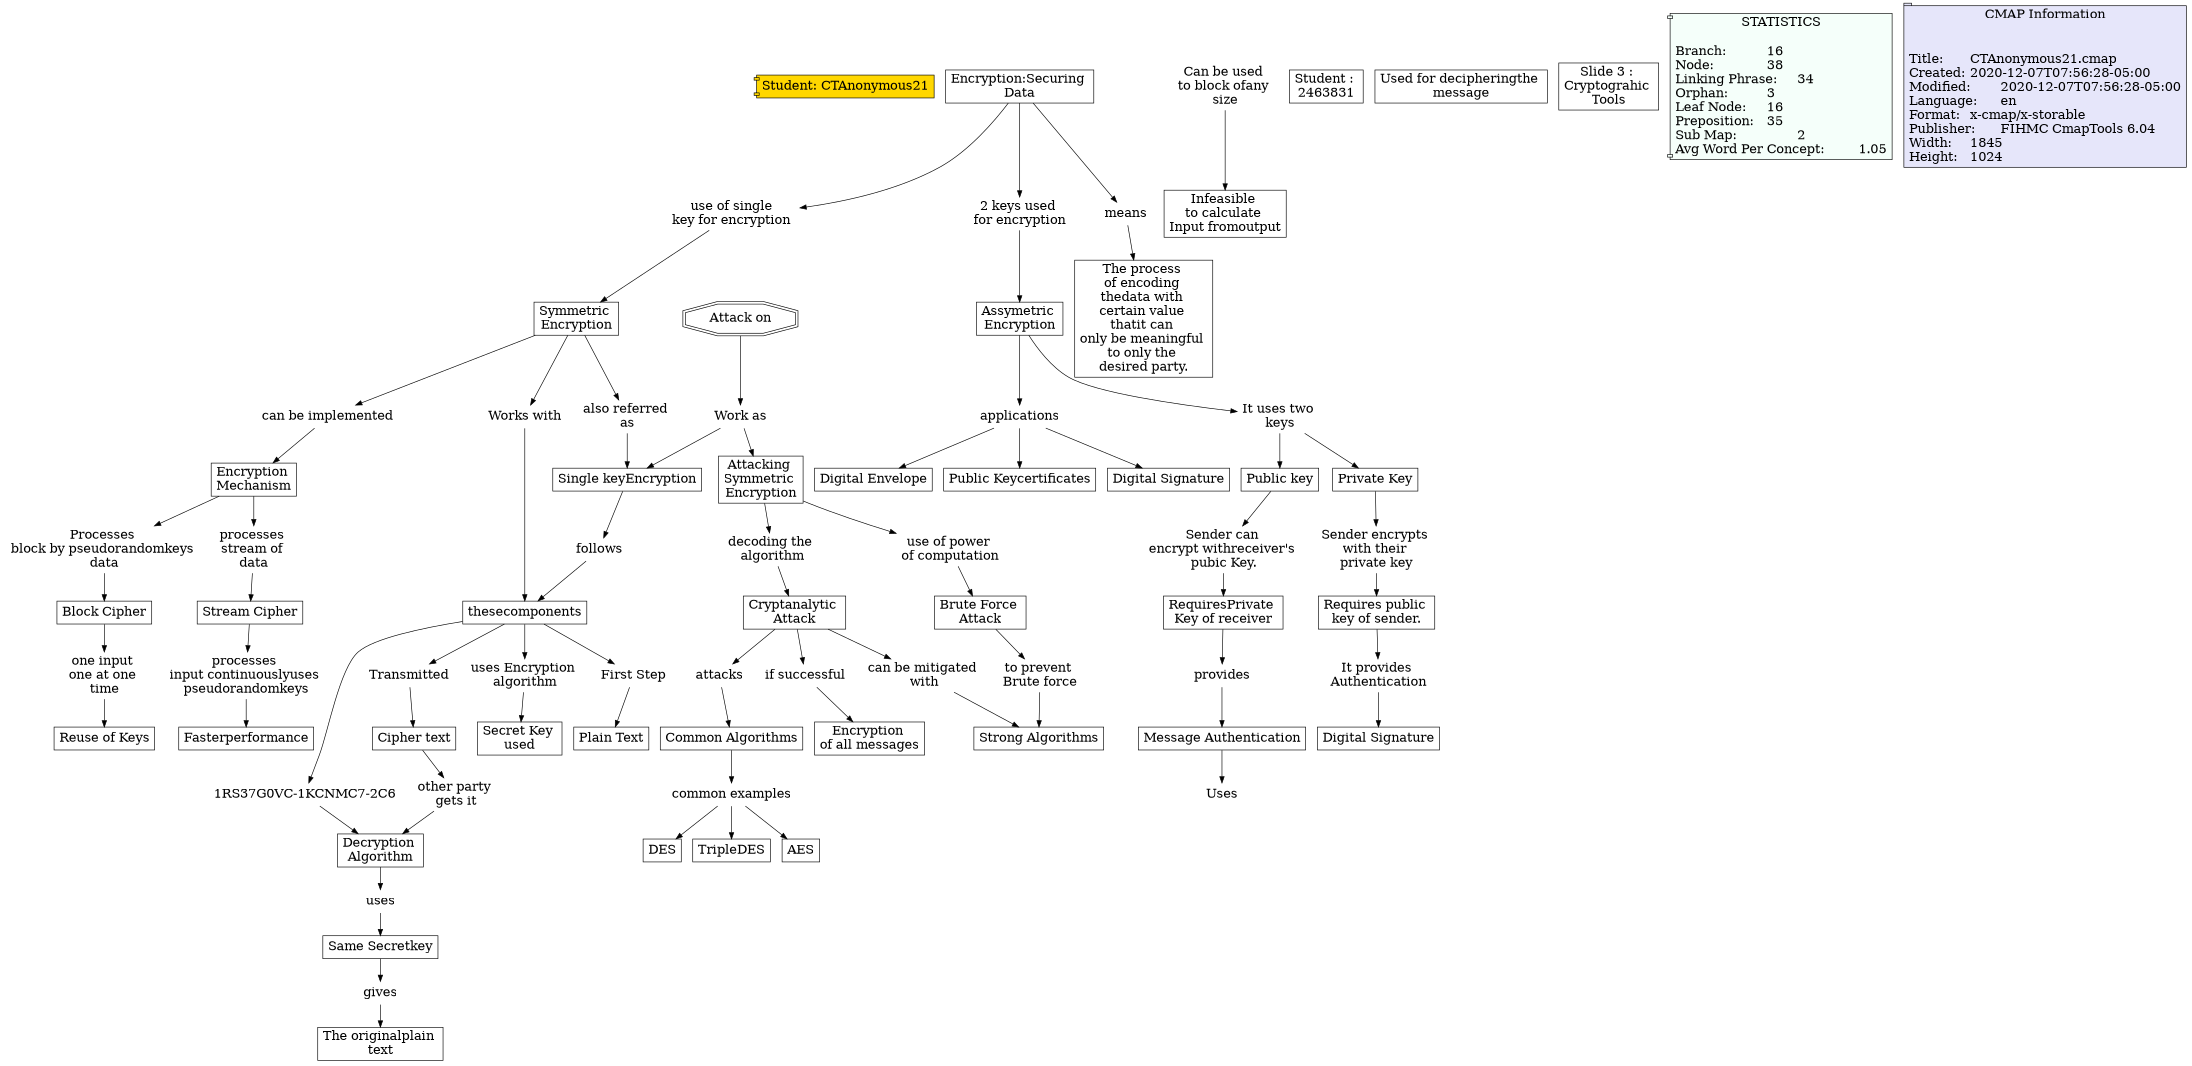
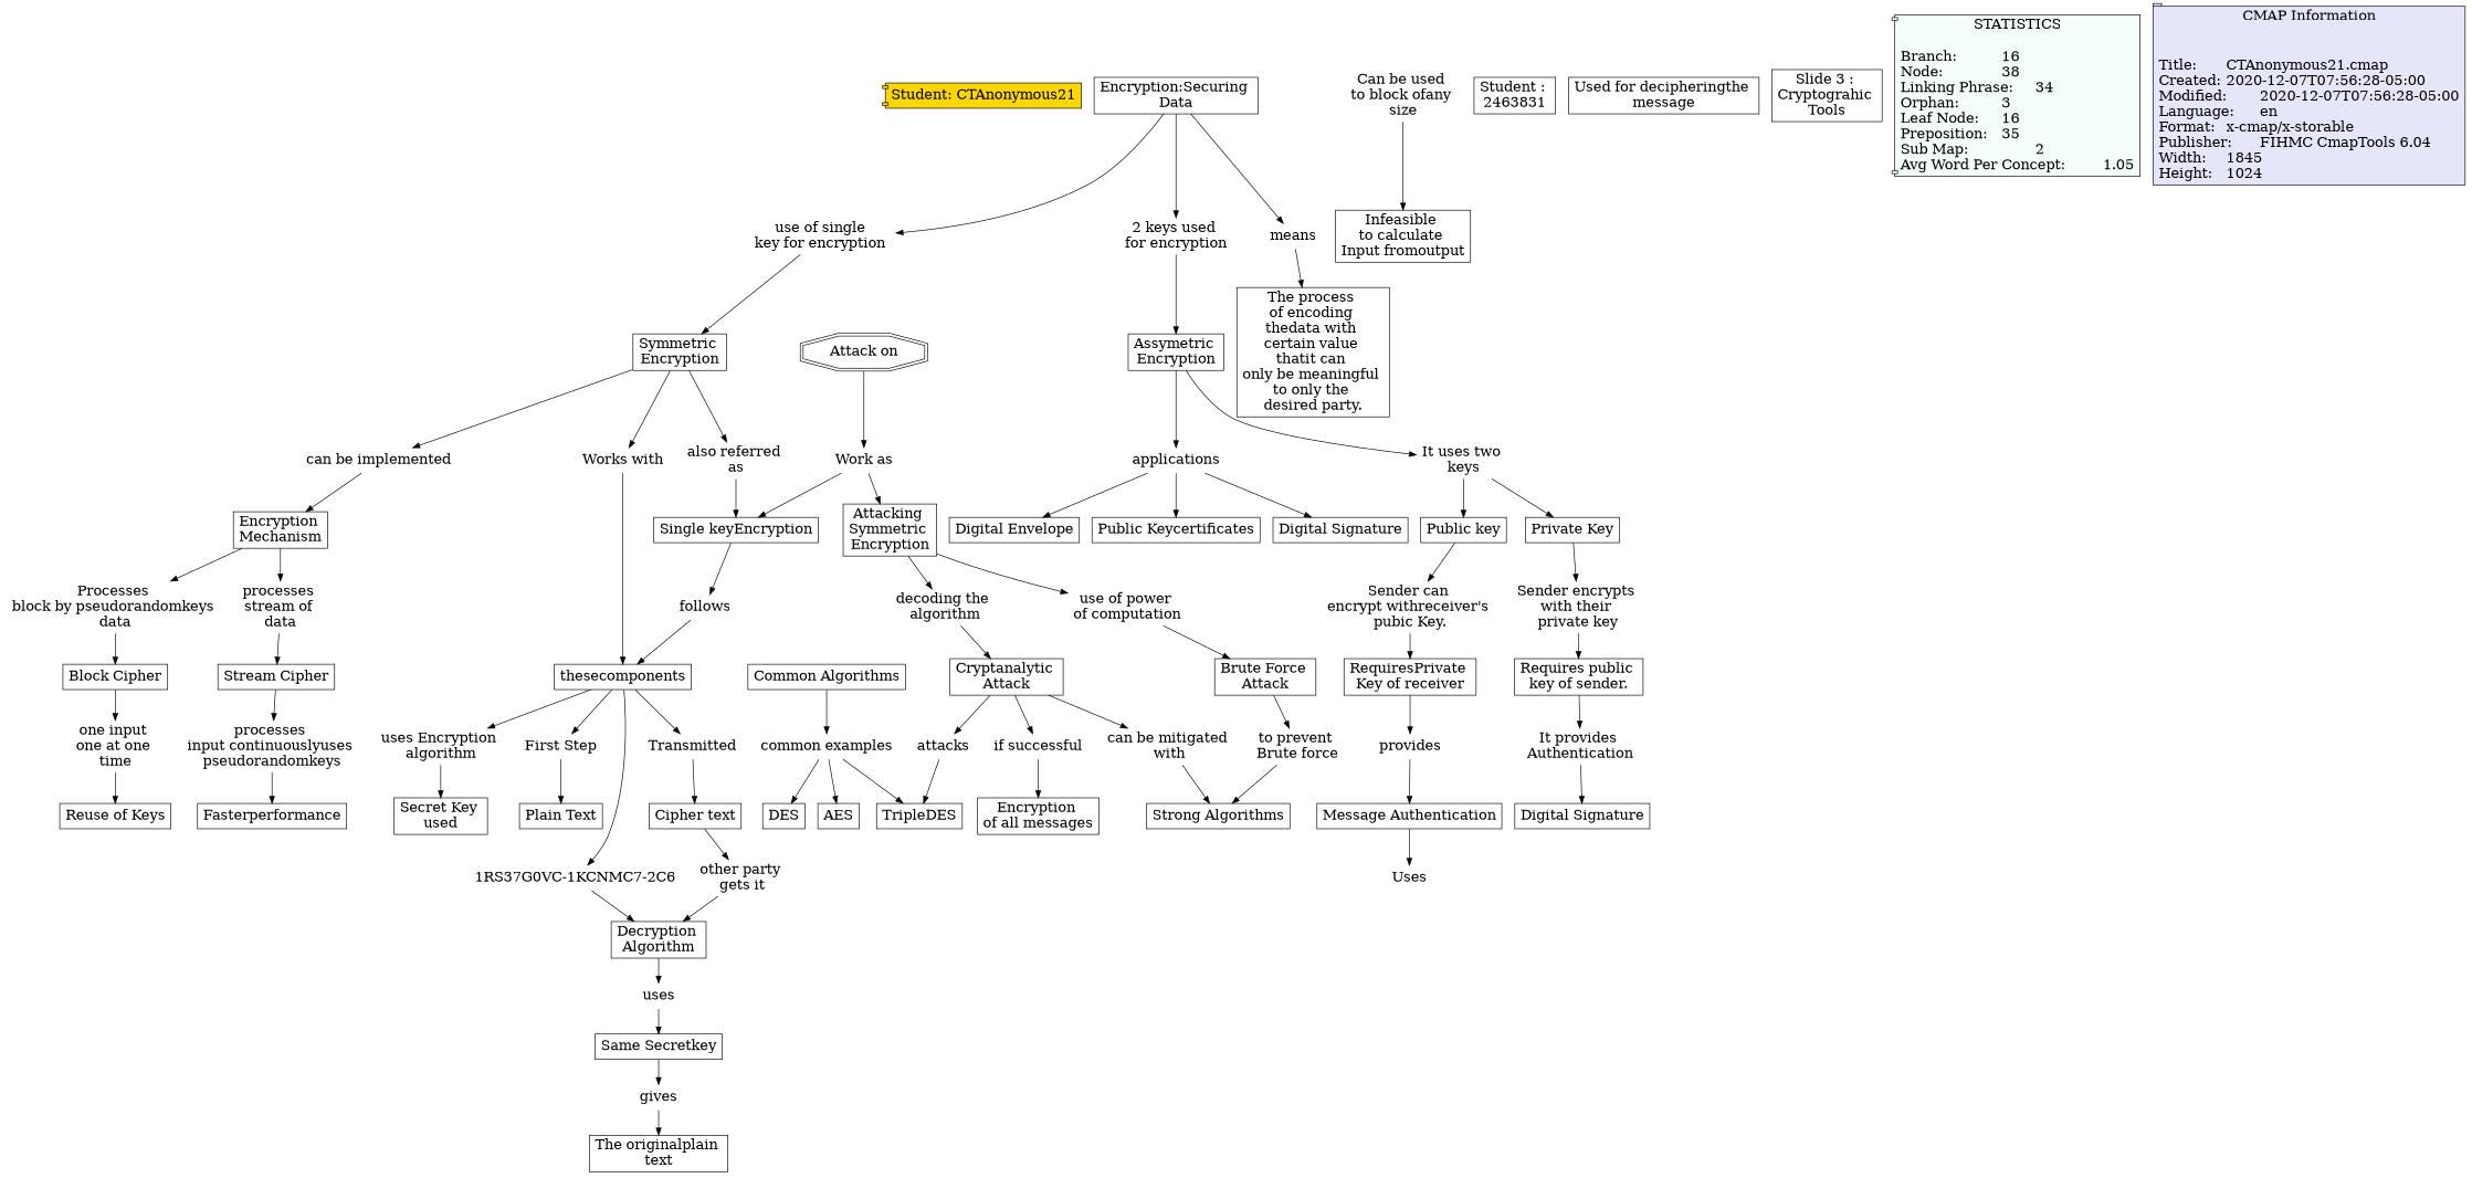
  digraph {
    fontname="DejaVu Serif"
    node [fillcolor=white fontname="DejaVu Serif" fontsize=20 shape=rect style=filled]
    edge [constraint=true fontname="DejaVu Serif"]
    n1 [fillcolor=gold label="Student: CTAnonymous21" shape=component]
    n2 [label="Symmetric \nEncryption"]
    n3 [label="Works with\n" shape=none fillcolor="" style=""]
    n4 [label="also referred \nas" shape=none fillcolor="" style=""]
    n5 [label="can be implemented\n" shape=none fillcolor="" style=""]
    n6 [label=thesecomponents]
    n7 [label="Single keyEncryption\n"]
    n8 [label="Encryption \nMechanism"]
    n9 [label=Transmitted shape=none fillcolor="" style=""]
    n10 [label="uses Encryption \nalgorithm" shape=none fillcolor="" style=""]
    "1RS37G0VC-1KCNMC7-2C6" [shape=none fillcolor="" style=""]
    n12 [label="First Step\n" shape=none fillcolor="" style=""]
    n13 [label="Cipher text\n"]
    n14 [label="Secret Key \nused"]
    n15 [label="Decryption \nAlgorithm"]
    n16 [label="Plain Text\n"]
    n17 [label="other party \ngets it" shape=none fillcolor="" style=""]
    n18 [label="common examples\n" shape=none fillcolor="" style=""]
    n19 [label=TripleDES]
    n20 [label=AES]
    n21 [label=DES]
    n22 [label="Work as" shape=none fillcolor="" style=""]
    n23 [label="Attacking \nSymmetric \nEncryption"]
    n24 [label="use of power \nof computation\n" shape=none fillcolor="" style=""]
    n25 [label="decoding the \nalgorithm" shape=none fillcolor="" style=""]
    n26 [label=follows shape=none fillcolor="" style=""]
    n27 [label="Brute Force \nAttack"]
    n28 [label="Cryptanalytic \nAttack"]
    n29 [label="Common Algorithms\n"]
    n30 [label="Requires public \nkey of sender.\n"]
    n31 [label="It provides \nAuthentication" shape=none fillcolor="" style=""]
    n32 [label="Digital Signature\n"]
    n33 [label=provides shape=none fillcolor="" style=""]
    n34 [label="Message Authentication\n"]
    n35 [label=Uses shape=none fillcolor="" style=""]
    n36 [label="Processes \nblock by pseudorandomkeys \ndata" shape=none fillcolor="" style=""]
    n37 [label="processes \nstream of \ndata" shape=none fillcolor="" style=""]
    n38 [label="Block Cipher\n"]
    n39 [label="Stream Cipher\n"]
    n40 [label="one input \none at one \ntime" shape=none fillcolor="" style=""]
    n41 [label=applications shape=none fillcolor="" style=""]
    n42 [label="Digital Envelope\n"]
    n43 [label="Public Keycertificates\n"]
    n44 [label="Digital Signature\n"]
    n45 [label="processes \ninput continuouslyuses \npseudorandomkeys" shape=none fillcolor="" style=""]
    n46 [label="if successful\n" shape=none fillcolor="" style=""]
    n47 [label=attacks shape=none fillcolor="" style=""]
    n48 [label="can be mitigated \nwith" shape=none fillcolor="" style=""]
    n49 [label="Encryption \nof all messages\n"]
    n50 [label="Strong Algorithms\n"]
    n51 [label="Encryption:Securing \nData"]
    n52 [label="2 keys used \nfor encryption\n" shape=none fillcolor="" style=""]
    n53 [label=means shape=none fillcolor="" style=""]
    n54 [label="use of single \nkey for encryption \n" shape=none fillcolor="" style=""]
    n55 [label="Assymetric \nEncryption"]
    n56 [label="The process \nof encoding \nthedata with \ncertain value \nthatit can \nonly be meaningful \nto only the \ndesired party.\n"]
    n57 [label="It uses two \nkeys" shape=none fillcolor="" style=""]
    n58 [label="Reuse of Keys\n"]
    n59 [label="RequiresPrivate \nKey of receiver\n"]
    n60 [label="to prevent \nBrute force\n" shape=none fillcolor="" style=""]
    n61 [label=uses shape=none fillcolor="" style=""]
    n62 [label="Same Secretkey\n"]
    n63 [label=gives shape=none fillcolor="" style=""]
    n64 [label="Public key\n"]
    n65 [label="Private Key\n"]
    n66 [label="Sender can \nencrypt withreceiver's \npubic Key.\n" shape=none fillcolor="" style=""]
    n67 [label="Sender encrypts \nwith their \nprivate key\n" shape=none fillcolor="" style=""]
    n68 [label=Fasterperformance]
    n69 [label="Can be used \nto block ofany \nsize" shape=none fillcolor="" style=""]
    n70 [label="Infeasible \nto calculate \nInput fromoutput\n"]
    n71 [label="The originalplain \ntext"]
    n72 [label="Attack on" shape=doubleoctagon]
    n73 [label="Student : \n2463831"]
    n74 [label="Used for decipheringthe \nmessage"]
    n75 [label="Slide 3 : \nCryptograhic \nTools"]
    n76 [Gsplines=true fillcolor="#F5FFFA" label="STATISTICS\n\lBranch:		16\lNode:		38\lLinking Phrase:	34\lOrphan:		3\lLeaf Node:	16\lPreposition:	35\lSub Map:		2\lAvg Word Per Concept:	1.05\l" shape=component]
    n77 [Gsplines=true fillcolor="#E6E6FA" label="CMAP Information\n\n\lTitle:	CTAnonymous21.cmap\lCreated:	2020-12-07T07:56:28-05:00\lModified:	2020-12-07T07:56:28-05:00\lLanguage:	en\lFormat:	x-cmap/x-storable\lPublisher:	FIHMC CmapTools 6.04\lWidth:	1845\lHeight:	1024\l" shape=tab]
    n2 -> n3
    n2 -> n4
    n2 -> n5
    n3 -> n6
    n4 -> n7
    n5 -> n8
    n6 -> n9
    n6 -> n10
    n6 -> "1RS37G0VC-1KCNMC7-2C6"
    n6 -> n12
    n7 -> n26
    n8 -> n36
    n8 -> n37
    n9 -> n13
    n10 -> n14
    "1RS37G0VC-1KCNMC7-2C6" -> n15
    n12 -> n16
    n13 -> n17
    n15 -> n61
    n17 -> n15
    n18 -> n19
    n18 -> n20
    n18 -> n21
    n22 -> n7
    n22 -> n23
    n23 -> n24
    n23 -> n25
    n24 -> n27
    n25 -> n28
    n26 -> n6
    n27 -> n60
    n28 -> n46
    n28 -> n47
    n28 -> n48
    n29 -> n18
    n30 -> n31
    n31 -> n32
    n33 -> n34
    n34 -> n35
    n36 -> n38
    n37 -> n39
    n38 -> n40
    n39 -> n45
    n40 -> n58
    n41 -> n42
    n41 -> n43
    n41 -> n44
    n45 -> n68
    n46 -> n49
-   n47 -> n29
+   n47 -> n19
    n48 -> n50
    n51 -> n52
    n51 -> n53
    n51 -> n54
    n52 -> n55
    n53 -> n56
    n54 -> n2
    n55 -> n41
    n55 -> n57
    n57 -> n64
    n57 -> n65
    n59 -> n33
    n60 -> n50
    n61 -> n62
    n62 -> n63
    n63 -> n71
    n64 -> n66
    n65 -> n67
    n66 -> n59
    n67 -> n30
    n69 -> n70
    n72 -> n22
  }
